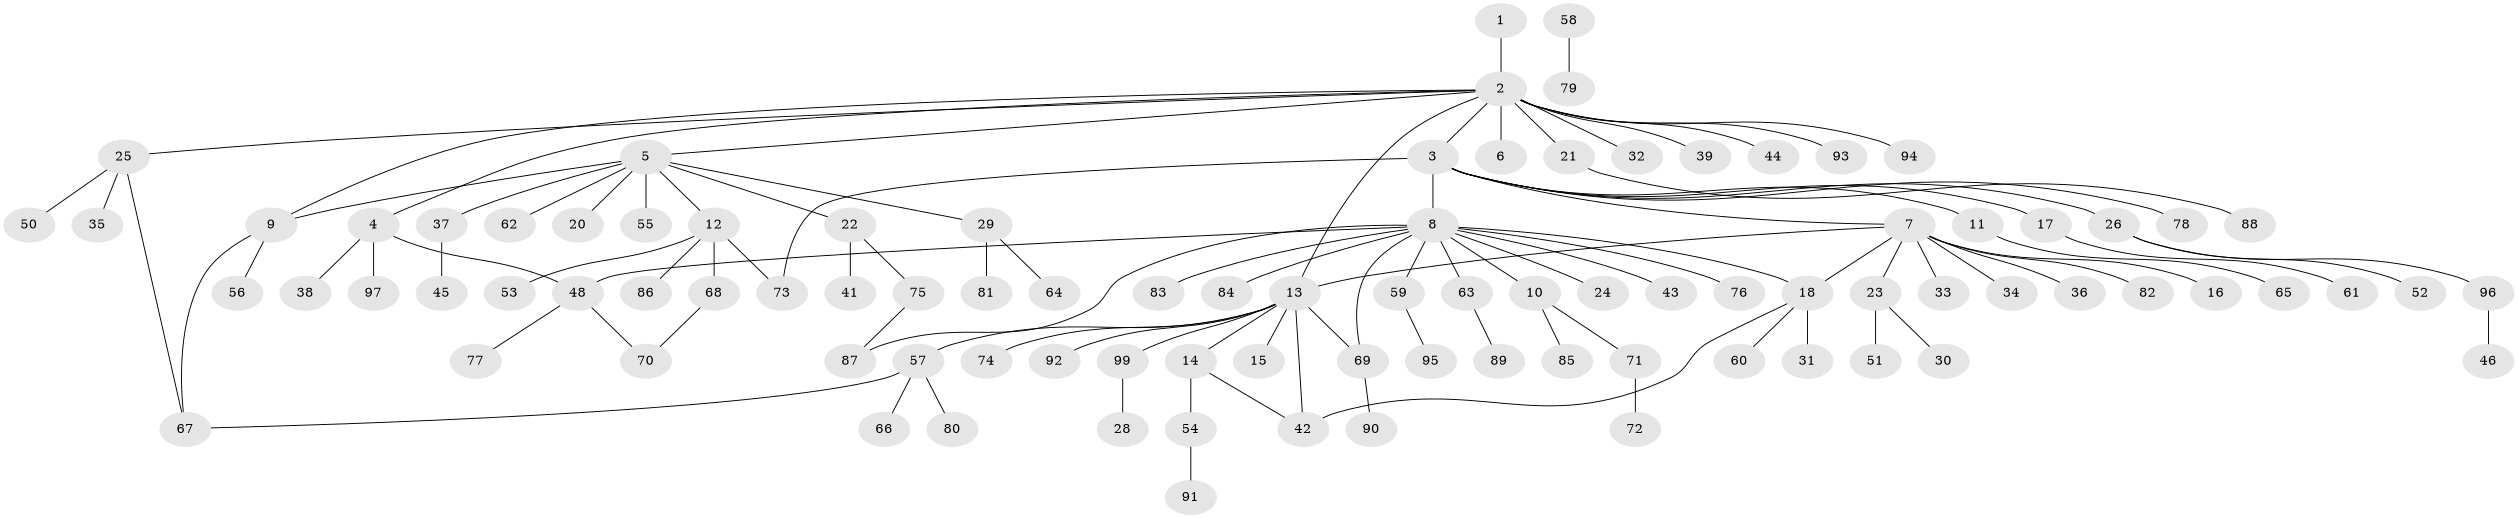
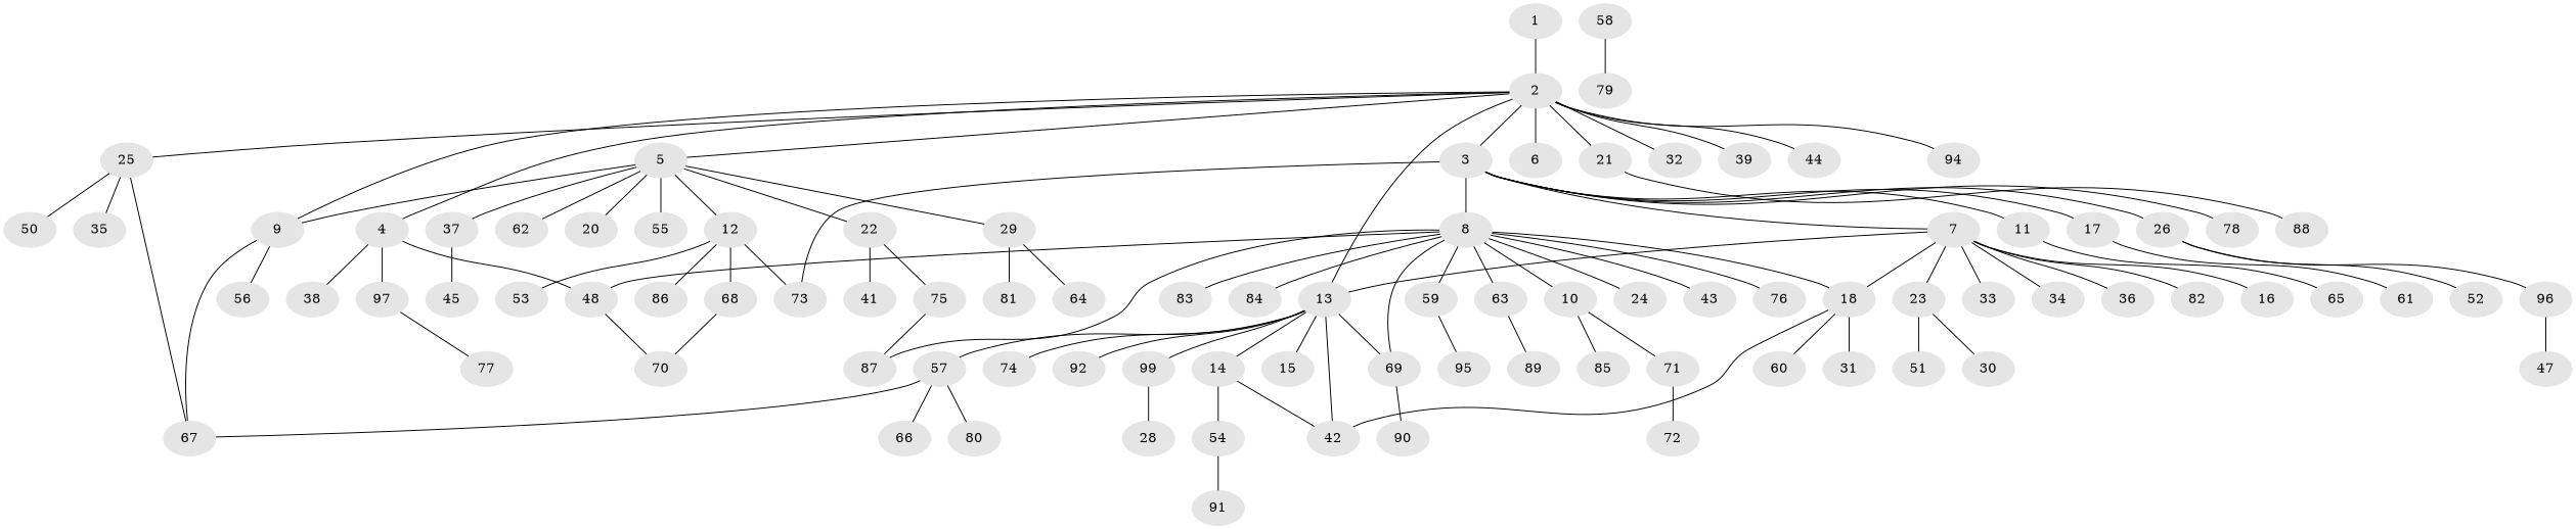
  graph {
    node [color=gray90 style=filled]
    1
    2
    3
    4
    5
    6
    9
    13
    21
    25
    32
    39
    44
-   93
    94
    7
    8
    11
    17
    26
    73
    78
    n23 [label=97]
    38
    48
    12
    20
    22
    29
    37
    55
    62
    56
    67
    69
    14
    15
    n38 [label=99]
    57
    74
    92
    42
    88
    35
    50
    16
    18
    23
    33
    34
    36
    82
    10
    24
    43
    59
    63
    76
    83
    84
    87
    65
    61
    n64 [label=96]
    52
    77
    70
    53
    68
    86
    41
    75
    64
    81
    45
    31
    60
    30
    51
    71
    85
    95
    89
    90
    72
    54
    28
    66
    80
    58
    79
    91
-   47 [label=46]
+   47
    1 -- 2
    2 -- 3
    2 -- 4
    2 -- 5
    2 -- 6
    2 -- 9
    2 -- 13
    2 -- 21
    2 -- 25
    2 -- 32
    2 -- 39
    2 -- 44
-   2 -- 93
    2 -- 94
    3 -- 7
    3 -- 8
    3 -- 11
    3 -- 17
    3 -- 26
    3 -- 73
    3 -- 78
    4 -- n23
    4 -- 38
    4 -- 48
    5 -- 9
    5 -- 12
    5 -- 20
    5 -- 22
    5 -- 29
    5 -- 37
    5 -- 55
    5 -- 62
    9 -- 56
    9 -- 67
    13 -- 69
    13 -- 14
    13 -- 15
    13 -- n38
    13 -- 57
    13 -- 74
    13 -- 92
    13 -- 42
    21 -- 88
    25 -- 67
    25 -- 35
    25 -- 50
    7 -- 13
    7 -- 16
    7 -- 18
    7 -- 23
    7 -- 33
    7 -- 34
    7 -- 36
    7 -- 82
    8 -- 48
    8 -- 69
    8 -- 18
    8 -- 10
    8 -- 24
    8 -- 43
    8 -- 59
    8 -- 63
    8 -- 76
    8 -- 83
    8 -- 84
    8 -- 87
    11 -- 65
    17 -- 61
    26 -- n64
    26 -- 52
-   48 -- 77
+   n23 -- 77
    48 -- 70
    12 -- 73
    12 -- 53
    12 -- 68
    12 -- 86
    22 -- 41
    22 -- 75
    29 -- 64
    29 -- 81
    37 -- 45
    69 -- 90
    14 -- 42
    14 -- 54
    n38 -- 28
    57 -- 67
    57 -- 66
    57 -- 80
    18 -- 42
    18 -- 31
    18 -- 60
    23 -- 30
    23 -- 51
    10 -- 71
    10 -- 85
    59 -- 95
    63 -- 89
    n64 -- 47
    68 -- 70
    75 -- 87
    71 -- 72
    54 -- 91
    58 -- 79
  }
